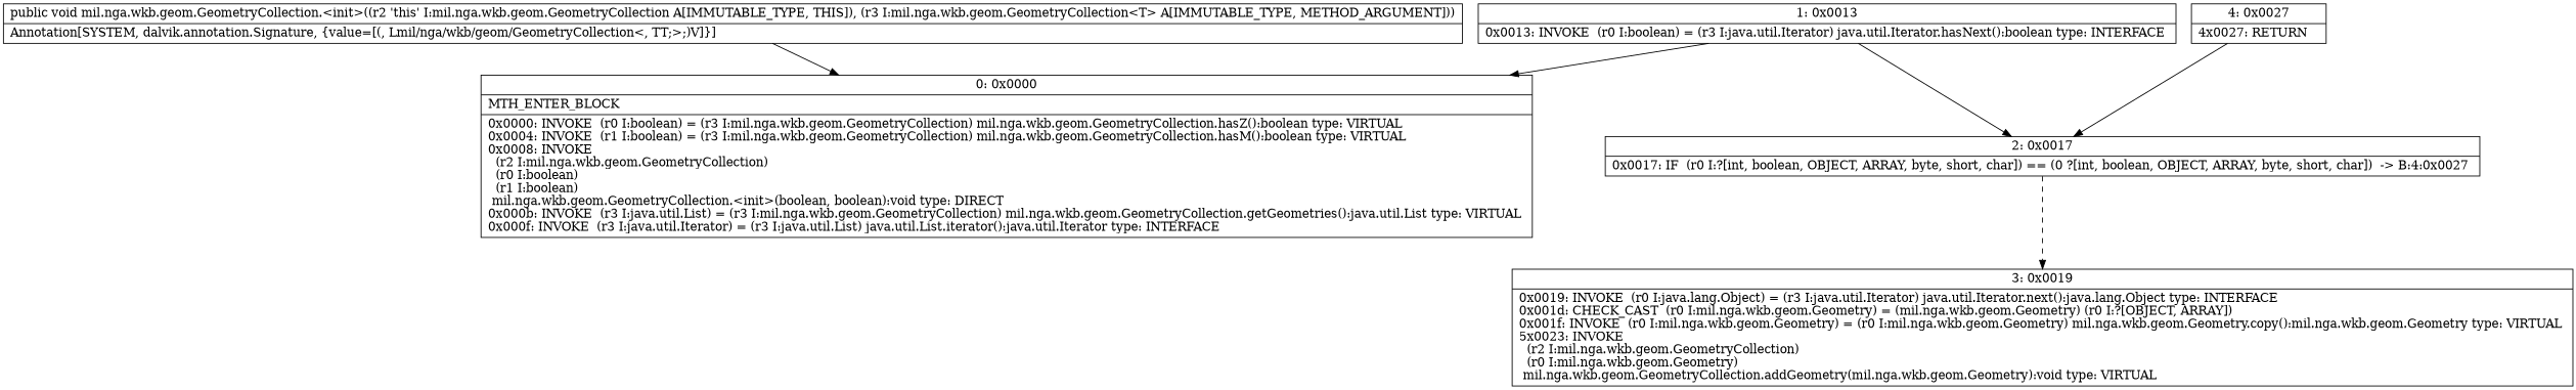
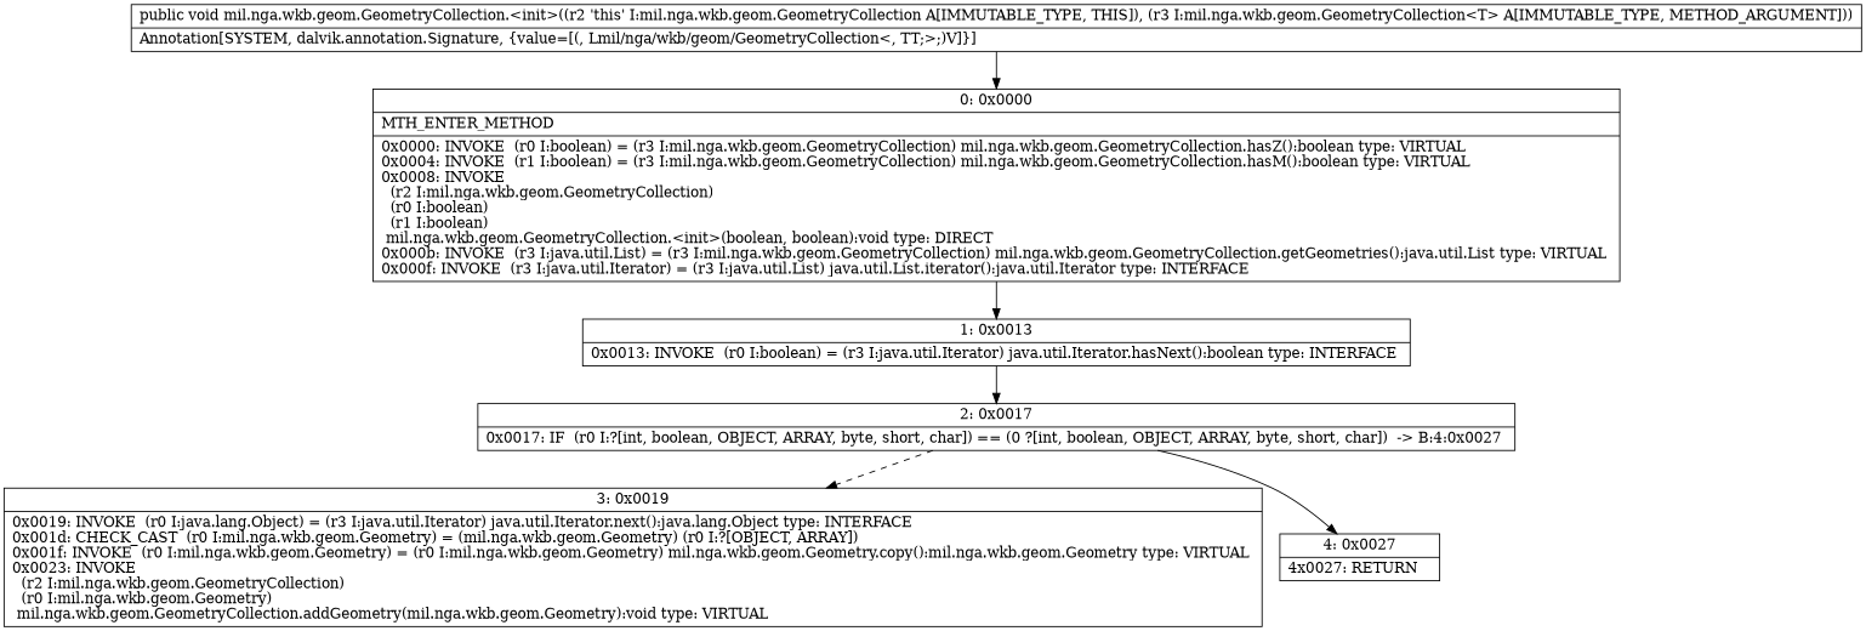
  digraph {
    node [shape=record]
-   n1 [label="{0\:\ 0x0000|MTH_ENTER_BLOCK\l|0x0000: INVOKE  (r0 I:boolean) = (r3 I:mil.nga.wkb.geom.GeometryCollection) mil.nga.wkb.geom.GeometryCollection.hasZ():boolean type: VIRTUAL \l0x0004: INVOKE  (r1 I:boolean) = (r3 I:mil.nga.wkb.geom.GeometryCollection) mil.nga.wkb.geom.GeometryCollection.hasM():boolean type: VIRTUAL \l0x0008: INVOKE  \l  (r2 I:mil.nga.wkb.geom.GeometryCollection)\l  (r0 I:boolean)\l  (r1 I:boolean)\l mil.nga.wkb.geom.GeometryCollection.\<init\>(boolean, boolean):void type: DIRECT \l0x000b: INVOKE  (r3 I:java.util.List) = (r3 I:mil.nga.wkb.geom.GeometryCollection) mil.nga.wkb.geom.GeometryCollection.getGeometries():java.util.List type: VIRTUAL \l0x000f: INVOKE  (r3 I:java.util.Iterator) = (r3 I:java.util.List) java.util.List.iterator():java.util.Iterator type: INTERFACE \l}"]
+   n1 [label="{0\:\ 0x0000|MTH_ENTER_METHOD\l|0x0000: INVOKE  (r0 I:boolean) = (r3 I:mil.nga.wkb.geom.GeometryCollection) mil.nga.wkb.geom.GeometryCollection.hasZ():boolean type: VIRTUAL \l0x0004: INVOKE  (r1 I:boolean) = (r3 I:mil.nga.wkb.geom.GeometryCollection) mil.nga.wkb.geom.GeometryCollection.hasM():boolean type: VIRTUAL \l0x0008: INVOKE  \l  (r2 I:mil.nga.wkb.geom.GeometryCollection)\l  (r0 I:boolean)\l  (r1 I:boolean)\l mil.nga.wkb.geom.GeometryCollection.\<init\>(boolean, boolean):void type: DIRECT \l0x000b: INVOKE  (r3 I:java.util.List) = (r3 I:mil.nga.wkb.geom.GeometryCollection) mil.nga.wkb.geom.GeometryCollection.getGeometries():java.util.List type: VIRTUAL \l0x000f: INVOKE  (r3 I:java.util.Iterator) = (r3 I:java.util.List) java.util.List.iterator():java.util.Iterator type: INTERFACE \l}"]
    n2 [label="{1\:\ 0x0013|0x0013: INVOKE  (r0 I:boolean) = (r3 I:java.util.Iterator) java.util.Iterator.hasNext():boolean type: INTERFACE \l}"]
    n3 [label="{2\:\ 0x0017|0x0017: IF  (r0 I:?[int, boolean, OBJECT, ARRAY, byte, short, char]) == (0 ?[int, boolean, OBJECT, ARRAY, byte, short, char])  \-\> B:4:0x0027 \l}"]
-   n4 [label="{3\:\ 0x0019|0x0019: INVOKE  (r0 I:java.lang.Object) = (r3 I:java.util.Iterator) java.util.Iterator.next():java.lang.Object type: INTERFACE \l0x001d: CHECK_CAST  (r0 I:mil.nga.wkb.geom.Geometry) = (mil.nga.wkb.geom.Geometry) (r0 I:?[OBJECT, ARRAY]) \l0x001f: INVOKE  (r0 I:mil.nga.wkb.geom.Geometry) = (r0 I:mil.nga.wkb.geom.Geometry) mil.nga.wkb.geom.Geometry.copy():mil.nga.wkb.geom.Geometry type: VIRTUAL \l5x0023: INVOKE  \l  (r2 I:mil.nga.wkb.geom.GeometryCollection)\l  (r0 I:mil.nga.wkb.geom.Geometry)\l mil.nga.wkb.geom.GeometryCollection.addGeometry(mil.nga.wkb.geom.Geometry):void type: VIRTUAL \l}"]
+   n4 [label="{3\:\ 0x0019|0x0019: INVOKE  (r0 I:java.lang.Object) = (r3 I:java.util.Iterator) java.util.Iterator.next():java.lang.Object type: INTERFACE \l0x001d: CHECK_CAST  (r0 I:mil.nga.wkb.geom.Geometry) = (mil.nga.wkb.geom.Geometry) (r0 I:?[OBJECT, ARRAY]) \l0x001f: INVOKE  (r0 I:mil.nga.wkb.geom.Geometry) = (r0 I:mil.nga.wkb.geom.Geometry) mil.nga.wkb.geom.Geometry.copy():mil.nga.wkb.geom.Geometry type: VIRTUAL \l0x0023: INVOKE  \l  (r2 I:mil.nga.wkb.geom.GeometryCollection)\l  (r0 I:mil.nga.wkb.geom.Geometry)\l mil.nga.wkb.geom.GeometryCollection.addGeometry(mil.nga.wkb.geom.Geometry):void type: VIRTUAL \l}"]
    n5 [label="{4\:\ 0x0027|4x0027: RETURN   \l}"]
    n6 [label="{public void mil.nga.wkb.geom.GeometryCollection.\<init\>((r2 'this' I:mil.nga.wkb.geom.GeometryCollection A[IMMUTABLE_TYPE, THIS]), (r3 I:mil.nga.wkb.geom.GeometryCollection\<T\> A[IMMUTABLE_TYPE, METHOD_ARGUMENT]))  | Annotation[SYSTEM, dalvik.annotation.Signature, \{value=[(, Lmil\/nga\/wkb\/geom\/GeometryCollection\<, TT;\>;)V]\}]\l}"]
-   n2 -> n1
+   n1 -> n2
    n2 -> n3
    n3 -> n4 [style=dashed]
-   n5 -> n3
+   n3 -> n5
    n6 -> n1
  }
